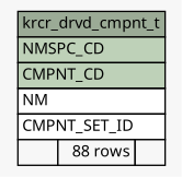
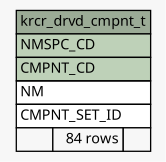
  digraph {
    bgcolor="#f7f7f7"
    fontname="Noto Sans"
    fontsize=11
    nodesep=0.18
    rankdir=RL
    ranksep=0.46
-   n1 [fontname="Noto Sans" fontsize=11 label=<     <TABLE BORDER="0" CELLBORDER="1" CELLSPACING="0" BGCOLOR="#ffffff">       <TR><TD COLSPAN="3" BGCOLOR="#9bab96" ALIGN="CENTER">krcr_drvd_cmpnt_t</TD></TR>       <TR><TD PORT="NMSPC_CD" COLSPAN="3" BGCOLOR="#bed1b8" ALIGN="LEFT">NMSPC_CD</TD></TR>       <TR><TD PORT="CMPNT_CD" COLSPAN="3" BGCOLOR="#bed1b8" ALIGN="LEFT">CMPNT_CD</TD></TR>       <TR><TD PORT="NM" COLSPAN="3" ALIGN="LEFT">NM</TD></TR>       <TR><TD PORT="CMPNT_SET_ID" COLSPAN="3" ALIGN="LEFT">CMPNT_SET_ID</TD></TR>       <TR><TD ALIGN="LEFT" BGCOLOR="#f7f7f7">  </TD><TD ALIGN="RIGHT" BGCOLOR="#f7f7f7">88 rows</TD><TD ALIGN="RIGHT" BGCOLOR="#f7f7f7">  </TD></TR>     </TABLE>> shape=plaintext]
+   n1 [fontname="Noto Sans" fontsize=11 label=<     <TABLE BORDER="0" CELLBORDER="1" CELLSPACING="0" BGCOLOR="#ffffff">       <TR><TD COLSPAN="3" BGCOLOR="#9bab96" ALIGN="CENTER">krcr_drvd_cmpnt_t</TD></TR>       <TR><TD PORT="NMSPC_CD" COLSPAN="3" BGCOLOR="#bed1b8" ALIGN="LEFT">NMSPC_CD</TD></TR>       <TR><TD PORT="CMPNT_CD" COLSPAN="3" BGCOLOR="#bed1b8" ALIGN="LEFT">CMPNT_CD</TD></TR>       <TR><TD PORT="NM" COLSPAN="3" ALIGN="LEFT">NM</TD></TR>       <TR><TD PORT="CMPNT_SET_ID" COLSPAN="3" ALIGN="LEFT">CMPNT_SET_ID</TD></TR>       <TR><TD ALIGN="LEFT" BGCOLOR="#f7f7f7">  </TD><TD ALIGN="RIGHT" BGCOLOR="#f7f7f7">84 rows</TD><TD ALIGN="RIGHT" BGCOLOR="#f7f7f7">  </TD></TR>     </TABLE>> shape=plaintext]
  }
